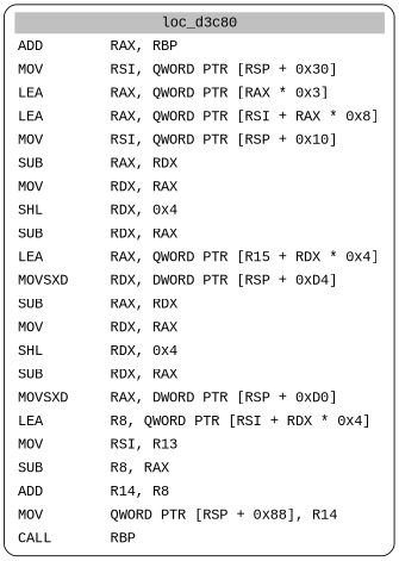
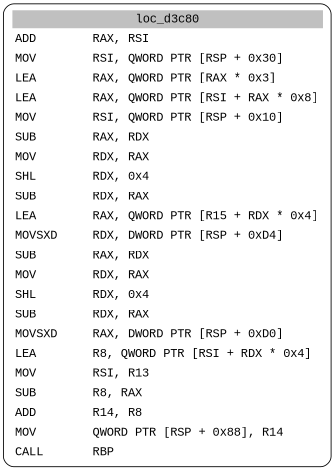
  digraph {
-   n1 [fontname="Courier New" label=<<table border="0" cellborder="0" cellpadding="3"><tr><td align="center" colspan="2" bgcolor="grey">loc_d3c80</td></tr><tr><td align="left">ADD        RAX, RBP</td></tr><tr><td align="left">MOV        RSI, QWORD PTR [RSP + 0x30]</td></tr><tr><td align="left">LEA        RAX, QWORD PTR [RAX * 0x3]</td></tr><tr><td align="left">LEA        RAX, QWORD PTR [RSI + RAX * 0x8]</td></tr><tr><td align="left">MOV        RSI, QWORD PTR [RSP + 0x10]</td></tr><tr><td align="left">SUB        RAX, RDX</td></tr><tr><td align="left">MOV        RDX, RAX</td></tr><tr><td align="left">SHL        RDX, 0x4</td></tr><tr><td align="left">SUB        RDX, RAX</td></tr><tr><td align="left">LEA        RAX, QWORD PTR [R15 + RDX * 0x4]</td></tr><tr><td align="left">MOVSXD     RDX, DWORD PTR [RSP + 0xD4]</td></tr><tr><td align="left">SUB        RAX, RDX</td></tr><tr><td align="left">MOV        RDX, RAX</td></tr><tr><td align="left">SHL        RDX, 0x4</td></tr><tr><td align="left">SUB        RDX, RAX</td></tr><tr><td align="left">MOVSXD     RAX, DWORD PTR [RSP + 0xD0]</td></tr><tr><td align="left">LEA        R8, QWORD PTR [RSI + RDX * 0x4]</td></tr><tr><td align="left">MOV        RSI, R13</td></tr><tr><td align="left">SUB        R8, RAX</td></tr><tr><td align="left">ADD        R14, R8</td></tr><tr><td align="left">MOV        QWORD PTR [RSP + 0x88], R14</td></tr><tr><td align="left">CALL       RBP</td></tr></table>> shape=Mrecord]
+   n1 [fontname="Courier New" label=<<table border="0" cellborder="0" cellpadding="3"><tr><td align="center" colspan="2" bgcolor="grey">loc_d3c80</td></tr><tr><td align="left">ADD        RAX, RSI</td></tr><tr><td align="left">MOV        RSI, QWORD PTR [RSP + 0x30]</td></tr><tr><td align="left">LEA        RAX, QWORD PTR [RAX * 0x3]</td></tr><tr><td align="left">LEA        RAX, QWORD PTR [RSI + RAX * 0x8]</td></tr><tr><td align="left">MOV        RSI, QWORD PTR [RSP + 0x10]</td></tr><tr><td align="left">SUB        RAX, RDX</td></tr><tr><td align="left">MOV        RDX, RAX</td></tr><tr><td align="left">SHL        RDX, 0x4</td></tr><tr><td align="left">SUB        RDX, RAX</td></tr><tr><td align="left">LEA        RAX, QWORD PTR [R15 + RDX * 0x4]</td></tr><tr><td align="left">MOVSXD     RDX, DWORD PTR [RSP + 0xD4]</td></tr><tr><td align="left">SUB        RAX, RDX</td></tr><tr><td align="left">MOV        RDX, RAX</td></tr><tr><td align="left">SHL        RDX, 0x4</td></tr><tr><td align="left">SUB        RDX, RAX</td></tr><tr><td align="left">MOVSXD     RAX, DWORD PTR [RSP + 0xD0]</td></tr><tr><td align="left">LEA        R8, QWORD PTR [RSI + RDX * 0x4]</td></tr><tr><td align="left">MOV        RSI, R13</td></tr><tr><td align="left">SUB        R8, RAX</td></tr><tr><td align="left">ADD        R14, R8</td></tr><tr><td align="left">MOV        QWORD PTR [RSP + 0x88], R14</td></tr><tr><td align="left">CALL       RBP</td></tr></table>> shape=Mrecord]
  }
